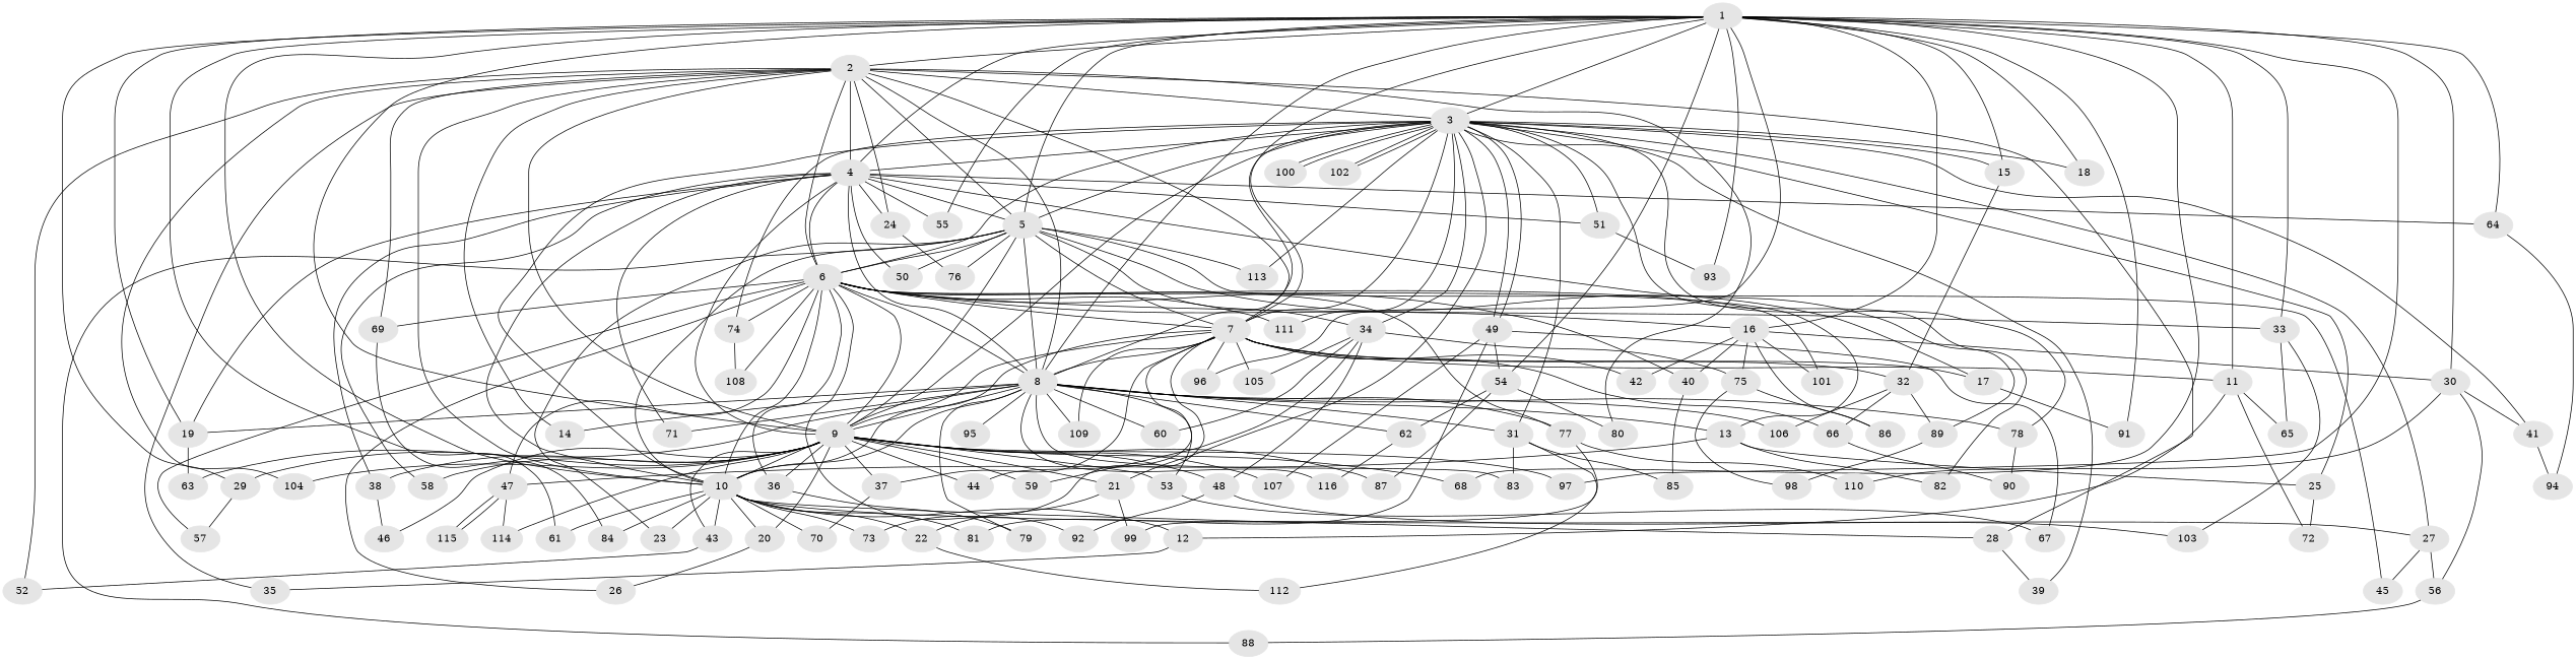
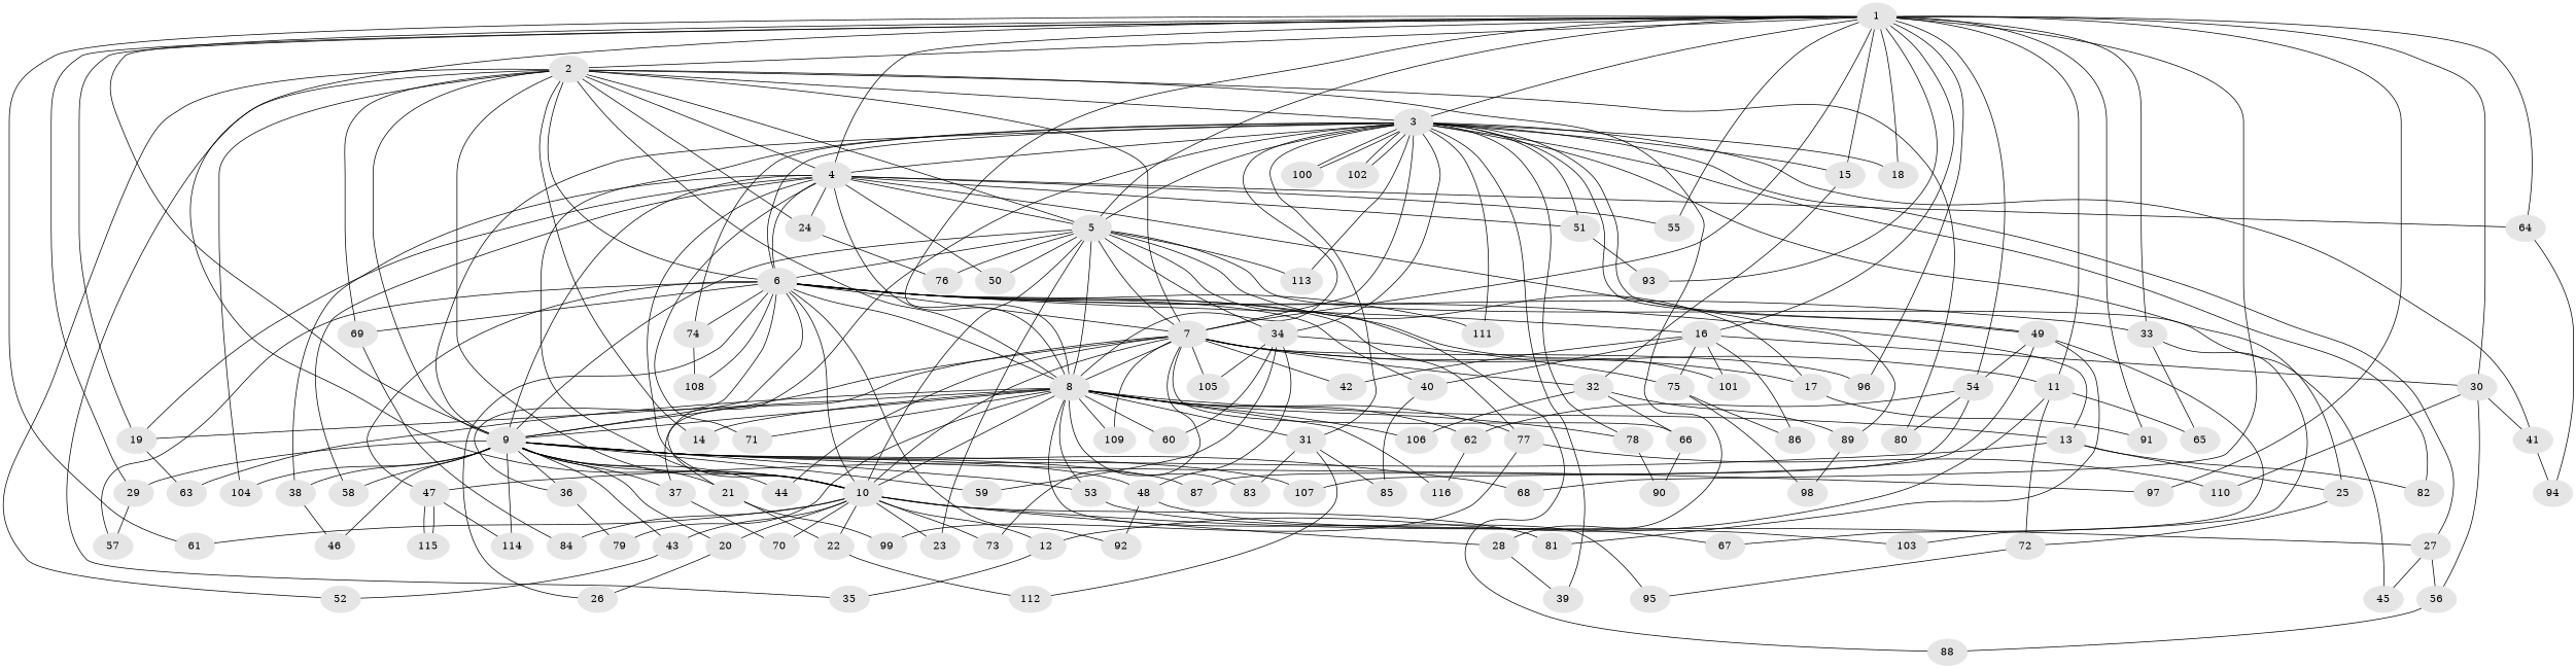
  graph {
    node [color=gray90 style=filled]
    1
    2
    3
    4
    5
    7
    8
    9
    10
    11
    15
    16
    18
    19
    29
    30
    33
    54
    55
    61
    64
    68
    91
    93
    96
    97
    6
    14
    24
    28
    35
    52
    69
    80
    104
    21
    25
    27
    31
    34
    39
    41
    49
    51
    74
    78
    82
    100
    102
    111
    113
    38
    50
    58
    71
    89
    17
    23
    45
    76
    88
    13
    26
    36
    40
    47
    57
    77
    92
    101
    108
    32
    37
    42
    44
    66
    73
    105
    109
    53
    60
    62
    63
    79
    83
    95
    106
    116
    20
    43
    46
    48
    59
    87
    107
    114
    12
    22
    70
    81
    84
    65
    72
    75
    86
    56
    110
    103
    94
    99
    112
    85
    67
    90
    98
    115
    1 -- 2
    1 -- 3
    1 -- 4
    1 -- 5
    1 -- 7
    1 -- 8
    1 -- 9
    1 -- 10
    1 -- 11
    1 -- 15
    1 -- 16
    1 -- 18
    1 -- 19
    1 -- 29
    1 -- 30
    1 -- 33
    1 -- 54
    1 -- 55
    1 -- 61
    1 -- 64
    1 -- 68
    1 -- 91
    1 -- 93
    1 -- 96
    1 -- 97
    2 -- 3
    2 -- 4
    2 -- 5
    2 -- 7
    2 -- 8
    2 -- 9
    2 -- 10
    2 -- 6
    2 -- 14
    2 -- 24
    2 -- 28
    2 -- 35
    2 -- 52
    2 -- 69
    2 -- 80
    2 -- 104
    3 -- 4
    3 -- 5
    3 -- 7
    3 -- 8
    3 -- 9
    3 -- 10
    3 -- 15
    3 -- 18
    3 -- 6
    3 -- 21
    3 -- 25
    3 -- 27
    3 -- 31
    3 -- 34
    3 -- 39
    3 -- 41
    3 -- 49
    3 -- 49
    3 -- 51
    3 -- 74
    3 -- 78
    3 -- 82
    3 -- 100
    3 -- 100
    3 -- 102
    3 -- 102
    3 -- 111
    3 -- 113
    4 -- 5
    4 -- 8
    4 -- 9
    4 -- 10
    4 -- 19
    4 -- 55
    4 -- 64
    4 -- 6
    4 -- 24
    4 -- 51
    4 -- 38
    4 -- 50
    4 -- 58
    4 -- 71
    4 -- 89
    5 -- 7
    5 -- 8
    5 -- 9
    5 -- 10
    5 -- 6
    5 -- 34
    5 -- 113
    5 -- 50
    5 -- 17
    5 -- 23
    5 -- 45
    5 -- 76
    5 -- 88
    7 -- 8
    7 -- 9
    7 -- 10
    7 -- 11
    7 -- 96
    7 -- 17
    7 -- 32
    7 -- 37
    7 -- 42
    7 -- 44
    7 -- 66
    7 -- 73
    7 -- 105
    7 -- 109
    8 -- 9
    8 -- 10
    8 -- 19
    8 -- 14
    8 -- 31
    8 -- 78
    8 -- 71
    8 -- 13
    8 -- 77
    8 -- 109
    8 -- 53
    8 -- 60
    8 -- 62
    8 -- 63
    8 -- 79
    8 -- 83
    8 -- 95
    8 -- 106
    8 -- 116
    9 -- 10
    9 -- 29
    9 -- 68
    9 -- 97
    9 -- 104
    9 -- 21
    9 -- 38
    9 -- 58
    9 -- 36
    9 -- 37
    9 -- 44
    9 -- 53
    9 -- 20
    9 -- 43
    9 -- 46
    9 -- 48
    9 -- 59
    9 -- 87
    9 -- 107
    9 -- 114
    10 -- 61
    10 -- 28
    10 -- 27
    10 -- 23
    10 -- 73
    10 -- 20
    10 -- 43
    10 -- 12
    10 -- 22
    10 -- 70
    10 -- 81
    10 -- 84
    11 -- 12
    11 -- 65
    11 -- 72
    15 -- 32
    16 -- 30
    16 -- 40
    16 -- 101
    16 -- 42
    16 -- 75
    16 -- 86
    19 -- 63
    29 -- 57
    30 -- 41
    30 -- 56
    30 -- 110
    33 -- 65
    33 -- 103
    54 -- 80
    54 -- 62
    54 -- 87
    64 -- 94
    6 -- 7
    6 -- 8
    6 -- 9
    6 -- 10
    6 -- 16
    6 -- 33
    6 -- 69
    6 -- 74
    6 -- 111
    6 -- 13
    6 -- 26
    6 -- 36
    6 -- 40
    6 -- 47
    6 -- 57
    6 -- 77
    6 -- 92
    6 -- 101
    6 -- 108
    24 -- 76
    28 -- 39
    69 -- 84
    21 -- 22
    21 -- 99
    25 -- 72
    27 -- 45
    27 -- 56
    31 -- 83
    31 -- 112
    31 -- 85
    34 -- 105
    34 -- 60
    34 -- 48
    34 -- 59
    34 -- 75
    41 -- 94
    49 -- 54
    49 -- 107
    49 -- 81
    49 -- 67
    51 -- 93
    74 -- 108
    78 -- 90
    38 -- 46
    89 -- 98
    17 -- 91
    13 -- 25
    13 -- 82
    13 -- 47
    36 -- 79
    40 -- 85
    47 -- 114
    47 -- 115
    47 -- 115
    77 -- 110
    77 -- 99
    32 -- 89
    32 -- 66
    32 -- 106
    37 -- 70
    66 -- 90
    53 -- 67
    62 -- 116
    20 -- 26
    43 -- 52
    48 -- 92
    48 -- 103
    12 -- 35
    22 -- 112
+   72 -- 95
    75 -- 86
    75 -- 98
    56 -- 88
  }
